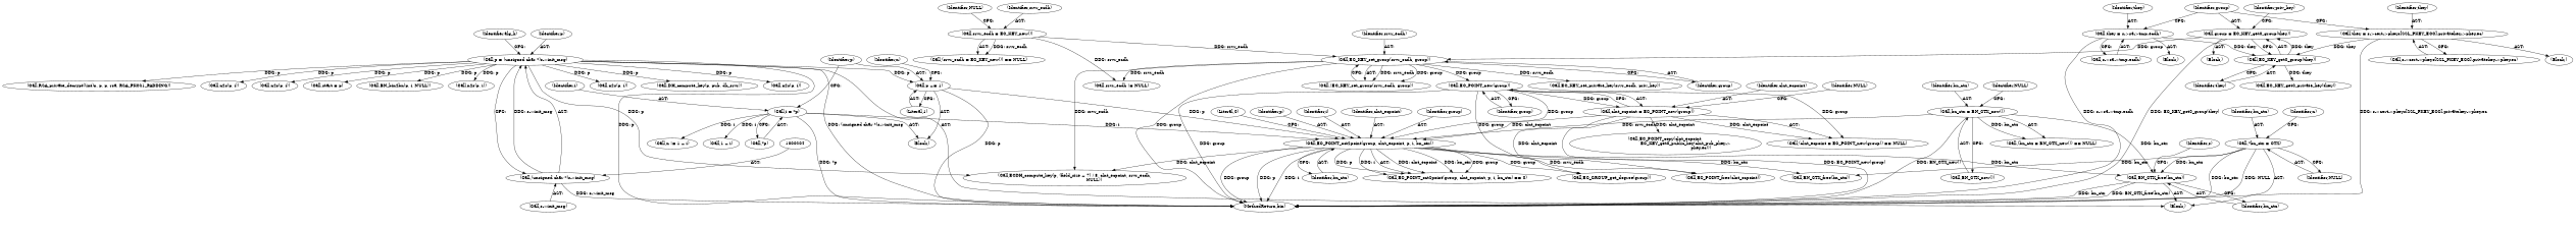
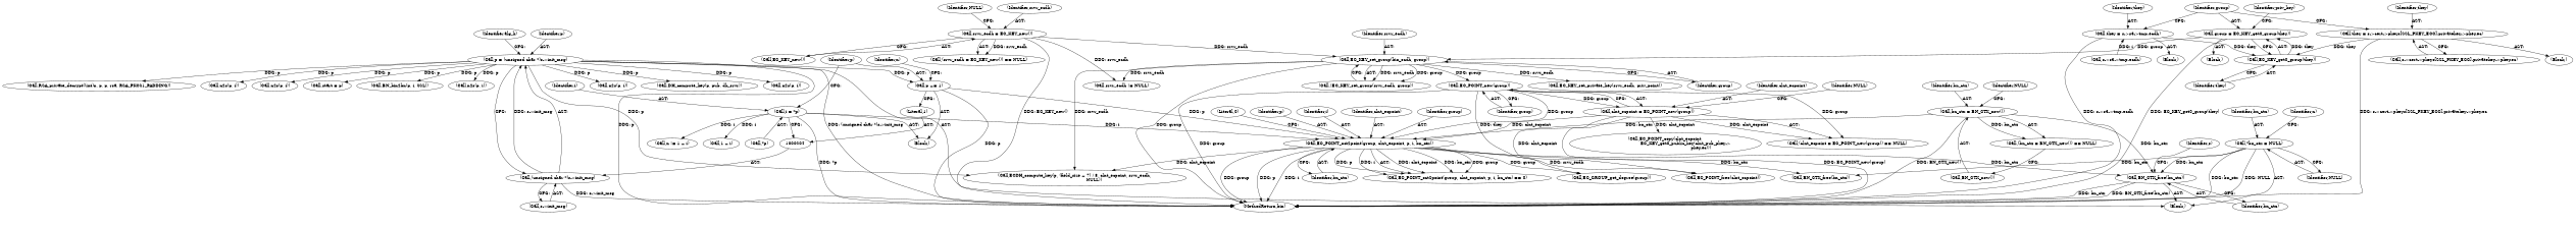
  digraph {
    n1 [label="(Call,BN_CTX_free(bn_ctx))"]
    n2 [label="(Block,)"]
    n3 [label="(Identifier,bn_ctx)"]
    n4 [label="(MethodReturn,bin)"]
-   n5 [label="(Call,*bn_ctx = CTX)"]
+   n5 [label="(Call,*bn_ctx = NULL)"]
    n6 [label="(Identifier,NULL)"]
    n7 [label="(Call,BN_CTX_free(bn_ctx))"]
    n8 [label="(Call,bn_ctx = BN_CTX_new())"]
    n9 [label="(Call,EC_POINT_oct2point(group, clnt_ecpoint, p, i, bn_ctx))"]
    n10 [label="(Call,BN_CTX_new())"]
    n11 [label="(Call,(bn_ctx = BN_CTX_new()) == NULL)"]
    n12 [label="(Identifier,bn_ctx)"]
    n13 [label="(Call,EC_GROUP_get_degree(group))"]
    n14 [label="(Call,ECDH_compute_key(p, (field_size + 7) / 8, clnt_ecpoint, srvr_ecdh,\n                             NULL))"]
    n15 [label="(Call,EC_POINT_free(clnt_ecpoint))"]
    n16 [label="(Call,EC_POINT_oct2point(group, clnt_ecpoint, p, i, bn_ctx) == 0)"]
    n17 [label="(Call,EC_POINT_new(group))"]
    n18 [label="(Call,clnt_ecpoint = EC_POINT_new(group))"]
    n19 [label="(Call,(clnt_ecpoint = EC_POINT_new(group)) == NULL)"]
    n20 [label="(Identifier,group)"]
    n21 [label="(Call,EC_POINT_copy(clnt_ecpoint,\n                              EC_KEY_get0_public_key(clnt_pub_pkey->\n                                                     pkey.ec)))"]
-   n22 [label="(Call,EC_KEY_set_group(srvr_ecdh, group))"]
+   n22 [label="(Call,EC_KEY_set_group(bin_ecdh, group))"]
    n23 [label="(Identifier,group)"]
    n24 [label="(Call,!EC_KEY_set_group(srvr_ecdh, group))"]
    n25 [label="(Call,srvr_ecdh != NULL)"]
-   n26 [label="(Call,EC_KEY_set_private_key(srvr_ecdh, priv_key))"]
+   n26 [label="(Call,EC_KEY_set_private_key(srvr_ecdh, priv_point))"]
    n27 [label="(Call,srvr_ecdh = EC_KEY_new())"]
    n28 [label="(Call,(srvr_ecdh = EC_KEY_new()) == NULL)"]
+   n29 [label="(Call,EC_KEY_new())"]
    n30 [label="(Call,group = EC_KEY_get0_group(tkey))"]
    n31 [label="(Call,EC_KEY_get0_group(tkey))"]
    n32 [label="(Block,)"]
    n33 [label="(Identifier,tkey)"]
-   n34 [label="(Call,EC_KEY_get0_private_key(tkey))"]
    n35 [label="(Call,tkey = s->s3->tmp.ecdh)"]
    n36 [label="(Block,)"]
    n37 [label="(Call,s->s3->tmp.ecdh)"]
    n38 [label="(Call,tkey = s->cert->pkeys[SSL_PKEY_ECC].privatekey->pkey.ec)"]
    n39 [label="(Block,)"]
    n40 [label="(Call,s->cert->pkeys[SSL_PKEY_ECC].privatekey->pkey.ec)"]
    n41 [label="(Call,p += 1)"]
    n42 [label="(Literal,1)"]
    n43 [label="(Block,)"]
    n44 [label="(Call,p = (unsigned char *)s->init_msg)"]
    n45 [label="(Call,(unsigned char *)s->init_msg)"]
    n46 [label="(Call,n2s(p, i))"]
    n47 [label="(Call,n2s(p, i))"]
    n48 [label="(Call,DH_compute_key(p, pub, dh_srvr))"]
    n49 [label="(Call,n2s(p, i))"]
    n50 [label="(Call,RSA_private_decrypt((int)n, p, p, rsa, RSA_PKCS1_PADDING))"]
    n51 [label="(Call,n2s(p, i))"]
    n52 [label="(Call,n2s(p, i))"]
    n53 [label="(Call,start = p)"]
-   n54 [label="(Call,BN_bin2bn(p, i, NULL))"]
+   n54 [label="(Call,BN_bin2bn(p, i, SSL))"]
    n55 [label="(Call,s->init_msg)"]
    n56 [label="(Call,i = *p)"]
    n57 [label="(Call,1 + i)"]
    n58 [label="(Call,*p)"]
    n59 [label="(Call,n != 1 + i)"]
    n60 [label="(Identifier,clnt_ecpoint)"]
    n61 [label="(Literal,0)"]
    n62 [label="(Identifier,srvr_ecdh)"]
    n63 [label="(Identifier,NULL)"]
    n64 [label="(Identifier,alg_k)"]
    n65 [label="(Identifier,p)"]
    n66 [label="(Identifier,i)"]
    n67 [label="(Identifier,tkey)"]
    n68 [label="(Identifier,group)"]
    n69 [label="(Identifier,bn_ctx)"]
    n70 [label="(Identifier,tkey)"]
    n71 [label="(Identifier,n)"]
    n72 [label="(Identifier,i)"]
    n73 [label="(Identifier,clnt_ecpoint)"]
    n74 [label="(Identifier,p)"]
    n75 [label="(Identifier,group)"]
    n76 [label="(Identifier,NULL)"]
    n77 [label="(Identifier,n)"]
    n78 [label="(Identifier,bn_ctx)"]
    n79 [label="(Identifier,p)"]
    n80 [label="(Identifier,NULL)"]
    n81 [label="(Identifier,priv_key)"]
    n82 [label="(Identifier,srvr_ecdh)"]
    n83 [label="(Identifier,s)"]
    1000204
    n1 -> n2 [label="AST: "]
    n1 -> n3 [label="CFG: "]
    n1 -> n4 [label="DDG: BN_CTX_free(bn_ctx)"]
    n1 -> n4 [label="DDG: bn_ctx"]
    n3 -> n1 [label="AST: "]
    n5 -> n1 [label="DDG: bn_ctx"]
    n5 -> n2 [label="AST: "]
    n5 -> n4 [label="DDG: bn_ctx"]
    n5 -> n4 [label="DDG: NULL"]
    n5 -> n6 [label="CFG: "]
    n5 -> n7 [label="DDG: bn_ctx"]
    n6 -> n5 [label="AST: "]
    n8 -> n1 [label="DDG: bn_ctx"]
    n8 -> n4 [label="DDG: BN_CTX_new()"]
-   n8 -> n9 [label="DDG: srvr_ecdh"]
-   n8 -> n10 [label="CFG: "]
+   n8 -> n9 [label="DDG: bn_ctx"]
+   n11 -> n10 [label="CFG: "]
    n8 -> n11 [label="AST: "]
    n8 -> n11 [label="DDG: bn_ctx"]
    n9 -> n1 [label="DDG: bn_ctx"]
    n9 -> n4 [label="DDG: group"]
    n9 -> n4 [label="DDG: p"]
    n9 -> n4 [label="DDG: i"]
    n9 -> n7 [label="DDG: bn_ctx"]
    n9 -> n12 [label="CFG: "]
    n9 -> n13 [label="DDG: group"]
    n9 -> n14 [label="DDG: clnt_ecpoint"]
    n9 -> n15 [label="DDG: srvr_ecdh"]
    n9 -> n16 [label="AST: "]
    n9 -> n16 [label="DDG: clnt_ecpoint"]
    n9 -> n16 [label="DDG: bn_ctx"]
    n9 -> n16 [label="DDG: group"]
    n9 -> n16 [label="DDG: p"]
    n9 -> n16 [label="DDG: i"]
    n10 -> n8 [label="AST: "]
    n12 -> n9 [label="AST: "]
    n17 -> n4 [label="DDG: group"]
    n17 -> n9 [label="DDG: group"]
-   n17 -> n13 [label="DDG: group"]
+   n17 -> n13 [label="DDG: tkey"]
    n17 -> n18 [label="AST: "]
    n17 -> n18 [label="DDG: group"]
    n17 -> n19 [label="DDG: group"]
    n17 -> n20 [label="CFG: "]
    n18 -> n4 [label="DDG: EC_POINT_new(group)"]
    n18 -> n9 [label="DDG: clnt_ecpoint"]
    n18 -> n15 [label="DDG: clnt_ecpoint"]
    n18 -> n17 [label="CFG: "]
    n18 -> n19 [label="AST: "]
    n18 -> n19 [label="DDG: clnt_ecpoint"]
    n18 -> n21 [label="DDG: clnt_ecpoint"]
    n20 -> n17 [label="AST: "]
    n22 -> n4 [label="DDG: group"]
    n22 -> n14 [label="DDG: srvr_ecdh"]
    n22 -> n17 [label="DDG: group"]
    n22 -> n23 [label="CFG: "]
    n22 -> n24 [label="AST: "]
    n22 -> n24 [label="DDG: srvr_ecdh"]
    n22 -> n24 [label="DDG: group"]
    n22 -> n25 [label="DDG: srvr_ecdh"]
    n22 -> n26 [label="DDG: srvr_ecdh"]
    n23 -> n22 [label="AST: "]
    n24 -> n22 [label="CFG: "]
+   n27 -> n4 [label="DDG: EC_KEY_new()"]
    n27 -> n22 [label="DDG: srvr_ecdh"]
    n27 -> n25 [label="DDG: srvr_ecdh"]
    n27 -> n28 [label="AST: "]
    n27 -> n28 [label="DDG: srvr_ecdh"]
+   n27 -> n29 [label="CFG: "]
+   n29 -> n27 [label="AST: "]
    n30 -> n4 [label="DDG: EC_KEY_get0_group(tkey)"]
    n30 -> n22 [label="DDG: group"]
    n30 -> n31 [label="CFG: "]
    n30 -> n32 [label="AST: "]
    n31 -> n30 [label="AST: "]
    n31 -> n30 [label="DDG: tkey"]
    n31 -> n33 [label="CFG: "]
-   n31 -> n34 [label="DDG: tkey"]
    n33 -> n31 [label="AST: "]
    n35 -> n4 [label="DDG: s->s3->tmp.ecdh"]
    n35 -> n31 [label="DDG: tkey"]
    n35 -> n36 [label="AST: "]
-   n35 -> n37 [label="CFG: "]
-   n37 -> n35 [label="AST: "]
+   n37 -> n35 [label="DDG: i"]
    n38 -> n4 [label="DDG: s->cert->pkeys[SSL_PKEY_ECC].privatekey->pkey.ec"]
    n38 -> n31 [label="DDG: tkey"]
    n38 -> n39 [label="AST: "]
    n38 -> n40 [label="CFG: "]
    n40 -> n38 [label="AST: "]
    n41 -> n4 [label="DDG: p"]
    n41 -> n9 [label="DDG: p"]
    n41 -> n42 [label="CFG: "]
    n41 -> n43 [label="AST: "]
-   n42 -> n41 [label="AST: "]
+   n42 -> 1000204 [label="AST: "]
    n44 -> n2 [label="AST: "]
    n44 -> n4 [label="DDG: (unsigned char *)s->init_msg"]
    n44 -> n4 [label="DDG: p"]
    n44 -> n14 [label="DDG: p"]
    n44 -> n41 [label="DDG: p"]
    n44 -> n45 [label="CFG: "]
    n44 -> n46 [label="DDG: p"]
    n44 -> n47 [label="DDG: p"]
    n44 -> n48 [label="DDG: p"]
    n44 -> n49 [label="DDG: p"]
    n44 -> n50 [label="DDG: p"]
    n44 -> n51 [label="DDG: p"]
    n44 -> n52 [label="DDG: p"]
    n44 -> n53 [label="DDG: p"]
    n44 -> n54 [label="DDG: p"]
    n45 -> n4 [label="DDG: s->init_msg"]
    n45 -> n44 [label="AST: "]
    n45 -> n44 [label="DDG: s->init_msg"]
+   n45 -> n55 [label="CFG: "]
    n55 -> n45 [label="AST: "]
    n56 -> n4 [label="DDG: *p"]
    n56 -> n9 [label="DDG: i"]
    n56 -> n43 [label="AST: "]
    n56 -> n57 [label="DDG: i"]
-   n56 -> n58 [label="CFG: "]
+   n56 -> 1000204 [label="CFG: "]
    n56 -> n59 [label="DDG: i"]
    n58 -> n56 [label="AST: "]
    n60 -> n18 [label="AST: "]
    n61 -> n9 [label="CFG: "]
    n62 -> n22 [label="AST: "]
    n63 -> n18 [label="CFG: "]
    n64 -> n44 [label="CFG: "]
    n65 -> n9 [label="AST: "]
    n66 -> n56 [label="AST: "]
    n67 -> n35 [label="AST: "]
    n68 -> n30 [label="AST: "]
    n68 -> n35 [label="CFG: "]
    n68 -> n38 [label="CFG: "]
    n69 -> n8 [label="AST: "]
    n70 -> n38 [label="AST: "]
    n71 -> n41 [label="CFG: "]
    n72 -> n9 [label="AST: "]
    n73 -> n9 [label="AST: "]
    n74 -> n41 [label="AST: "]
    n74 -> n56 [label="CFG: "]
    n75 -> n9 [label="AST: "]
    n76 -> n27 [label="CFG: "]
    n77 -> n5 [label="CFG: "]
    n78 -> n5 [label="AST: "]
    n79 -> n44 [label="AST: "]
    n80 -> n8 [label="CFG: "]
    n81 -> n30 [label="CFG: "]
    n82 -> n27 [label="AST: "]
    n83 -> n1 [label="CFG: "]
    1000204 -> n45 [label="AST: "]
  }
